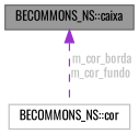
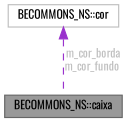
  digraph {
    fontname=Oswald
    node [fontname=Oswald fontsize=10 shape=box style=filled]
    n1 [color=gray40 fillcolor=grey60 fontcolor=black height=0.2 label="BECOMMONS_NS::caixa" width=0.4]
    n2 [color=grey75 fillcolor=white height=0.2 label="BECOMMONS_NS::cor" width=0.4]
-   n1 -> n2 [color=darkorchid3 dir=back fontcolor=grey fontname=Oswald fontsize=10 label=" m_cor_borda\nm_cor_fundo" labelfontname=Helvetica labelfontsize=10 style=dashed]
+   n2 -> n1 [color=darkorchid3 dir=back fontcolor=grey fontname=Oswald fontsize=10 label=" m_cor_borda\nm_cor_fundo" labelfontname=Helvetica labelfontsize=10 style=dashed]
  }
